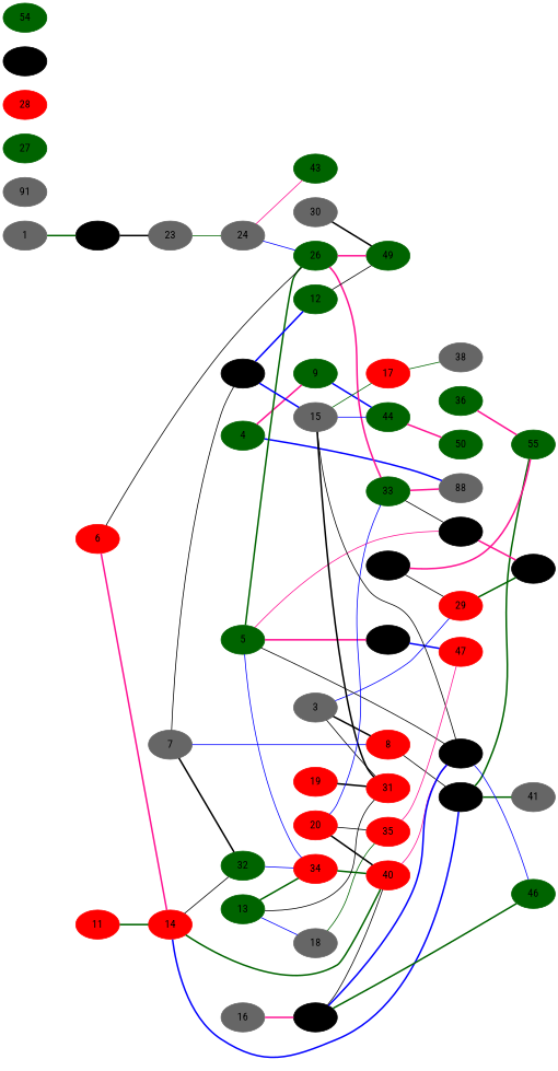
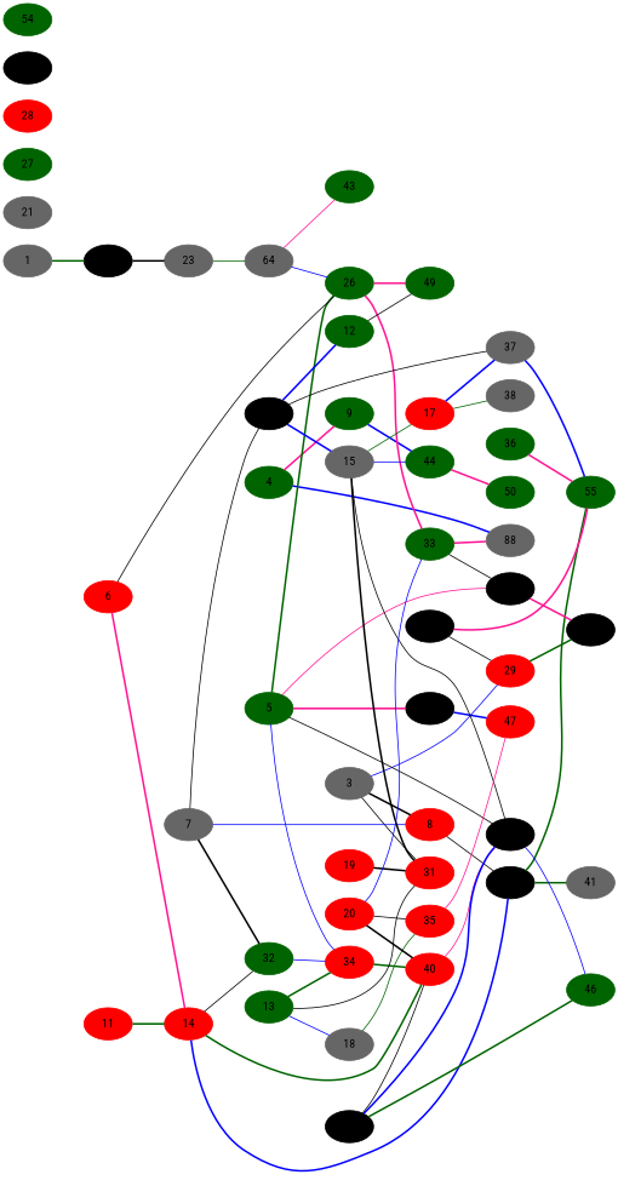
  graph {
    fontname="Roboto Condensed"
    rankdir=LR
    node [color=darkgreen fontname="Roboto Condensed" style=filled]
    edge [color=black fontname="Roboto Condensed" style=bold]
    1 [color=gray40]
    2 [color=black]
    23 [color=gray40]
-   24 [color=gray40]
+   24 [color=gray40 label=64]
    3 [color=gray40]
    8 [color=red]
    29 [color=red]
    31 [color=red]
    22 [color=black]
    52 [color=black]
    4
    9
    n13 [color=gray40 label=88]
    44
    5
    26
    34 [color=red]
    42 [color=black]
    45 [color=black]
    51 [color=black]
    49
    33
    40 [color=red]
    47 [color=red]
    46
    6 [color=red]
    14 [color=red]
    32
    7 [color=gray40]
    10 [color=black]
    12
    15 [color=gray40]
+   37 [color=gray40]
    41 [color=gray40]
    55
    50
    17 [color=red]
    11 [color=red]
    13
    18 [color=gray40]
    35 [color=red]
    38 [color=gray40]
-   16 [color=gray40]
    39 [color=black]
    19 [color=red]
    20 [color=red]
-   21 [color=gray40 label=91]
+   21 [color=gray40]
    43
    25 [color=black]
    27
    28 [color=red]
-   30 [color=gray40]
    36
    53 [color=black]
    54
    1 -- 2 [color=darkgreen]
    2 -- 23
    23 -- 24 [color=darkgreen style=solid]
    24 -- 26 [color=blue style=solid]
    24 -- 43 [color=deeppink style=solid]
    3 -- 8
    3 -- 29 [color=blue style=solid]
    3 -- 31 [style=solid]
    8 -- 22 [style=solid]
    29 -- 52 [color=darkgreen]
    22 -- 41 [color=darkgreen]
    22 -- 55 [color=darkgreen]
    4 -- 9 [color=deeppink]
    4 -- n13 [color=blue]
    9 -- 44 [color=blue]
    44 -- 50 [color=deeppink]
    5 -- 26 [color=darkgreen]
    5 -- 34 [color=blue style=solid]
    5 -- 42 [color=deeppink]
    5 -- 45 [style=solid]
    5 -- 51 [color=deeppink style=solid]
    26 -- 49 [color=deeppink]
    26 -- 33 [color=deeppink]
    34 -- 40 [color=darkgreen]
    42 -- 47 [color=blue]
    45 -- 46 [color=blue style=solid]
    51 -- 52 [color=deeppink]
    33 -- n13 [color=deeppink]
    33 -- 51 [style=solid]
    40 -- 45 [color=deeppink style=solid]
    6 -- 26 [style=solid]
    6 -- 14 [color=deeppink]
    14 -- 22 [color=blue]
    14 -- 40 [color=darkgreen]
    14 -- 32 [style=solid]
    32 -- 34 [color=blue style=solid]
    7 -- 8 [color=blue style=solid]
    7 -- 32
    7 -- 10 [style=solid]
    10 -- 12 [color=blue]
    10 -- 15 [color=blue]
+   10 -- 37 [style=solid]
    12 -- 49 [style=solid]
    15 -- 31
    15 -- 44 [color=blue style=solid]
    15 -- 45 [style=solid]
    15 -- 17 [color=darkgreen style=solid]
+   37 -- 55 [color=blue]
+   17 -- 37 [color=blue]
    17 -- 38 [color=darkgreen style=solid]
    11 -- 14 [color=darkgreen]
    13 -- 31 [style=solid]
    13 -- 34 [color=darkgreen]
    13 -- 18 [color=blue style=solid]
    18 -- 35 [color=darkgreen style=solid]
    35 -- 47 [color=deeppink style=solid]
-   16 -- 39 [color=deeppink]
    39 -- 45 [color=blue]
    39 -- 40 [style=solid]
    39 -- 46 [color=darkgreen]
    19 -- 31
    20 -- 33 [color=blue style=solid]
    20 -- 40
    20 -- 35 [style=solid]
    25 -- 29 [style=solid]
    25 -- 55 [color=deeppink]
-   30 -- 49
    36 -- 55 [color=deeppink]
  }
